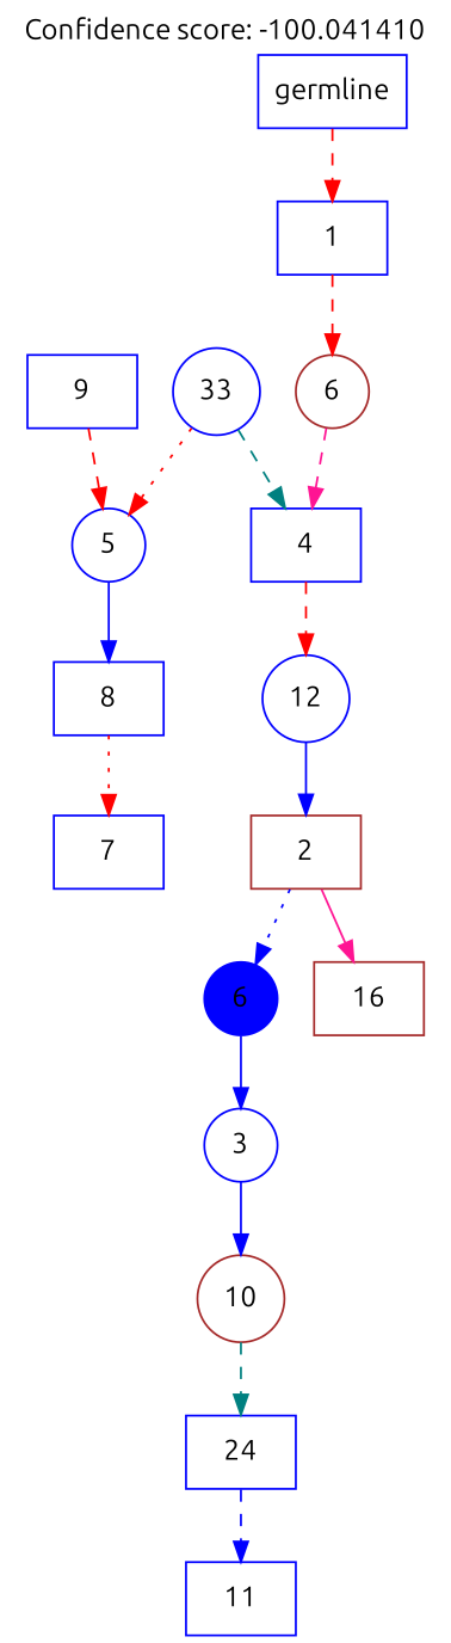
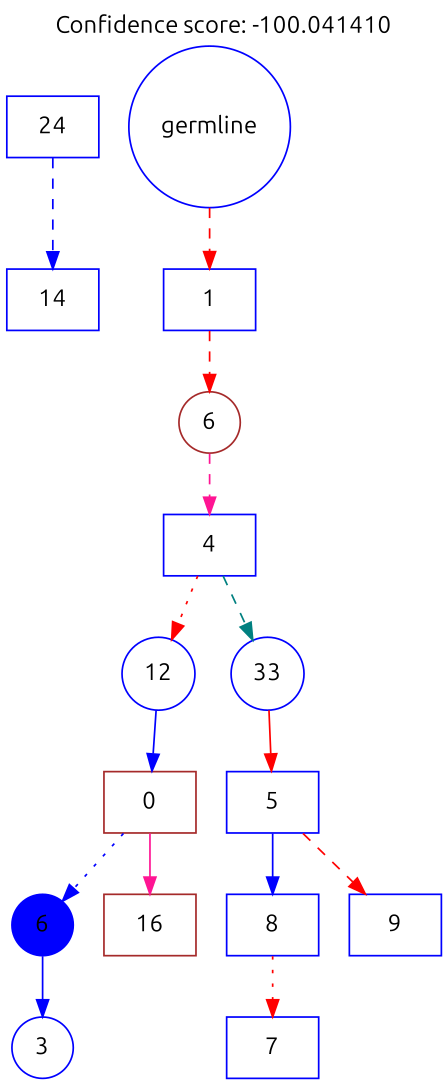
  digraph {
    fontname=Ubuntu
    label="Confidence score: -100.041410"
    labelloc=t
    node [color=blue fontname=Ubuntu shape=box]
    edge [color=blue fontname=Ubuntu style=dashed]
    n1 [label=24]
-   n2 [label=11]
-   n3 [color=brown label=10 shape=circle]
+   n2 [label=14]
    n4 [label=3 shape=circle]
    n5 [label=6 shape=circle style=filled]
-   n6 [color=brown label=2]
+   n6 [color=brown label=0]
    n7 [color=brown label=16]
    n8 [label=12 shape=circle]
    n9 [label=8]
    n10 [label=7]
    n11 [label=9]
-   n12 [label=5 shape=circle]
+   n12 [label=5]
    n13 [label=33 shape=circle]
    n14 [label=4]
    n15 [color=brown label=6 shape=circle]
    n16 [label=1]
-   n17 [label=germline]
+   n17 [label=germline shape=circle]
    n1 -> n2
-   n3 -> n1 [color=teal]
-   n4 -> n3 [style=solid]
    n5 -> n4 [style=solid]
    n6 -> n5 [style=dotted]
    n6 -> n7 [color=deeppink style=solid]
    n8 -> n6 [style=solid]
    n9 -> n10 [color=red style=dotted]
    n12 -> n9 [style=solid]
-   n11 -> n12 [color=red]
-   n13 -> n12 [color=red style=dotted]
-   n14 -> n8 [color=red]
-   n13 -> n14 [color=teal]
+   n12 -> n11 [color=red]
+   n13 -> n12 [color=red style=solid]
+   n14 -> n8 [color=red style=dotted]
+   n14 -> n13 [color=teal]
    n15 -> n14 [color=deeppink]
    n16 -> n15 [color=red]
    n17 -> n16 [color=red]
  }
